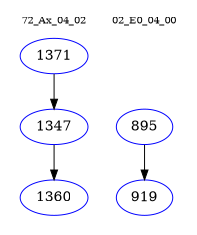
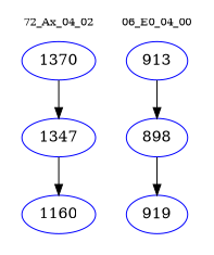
  digraph {
    node [color=blue]
    edge [color=black]
-   n1 [label=1371]
+   n1 [label=1370]
    n2 [label=1347]
-   n3 [label=1360]
-   n5 [label=895]
+   n3 [label=1160]
+   n4 [label=913]
+   n5 [label=898]
    n6 [label=919]
    subgraph cluster_1 {
      color=white
      fontsize=10
      label="72_Ax_04_02"
      n1
      n2
      n3
    }
    subgraph cluster_2 {
      color=white
      fontsize=10
-     label="02_E0_04_00"
+     label="06_E0_04_00"
+     n4
      n5
      n6
    }
    n1 -> n2
    n2 -> n3
+   n4 -> n5
    n5 -> n6
  }
